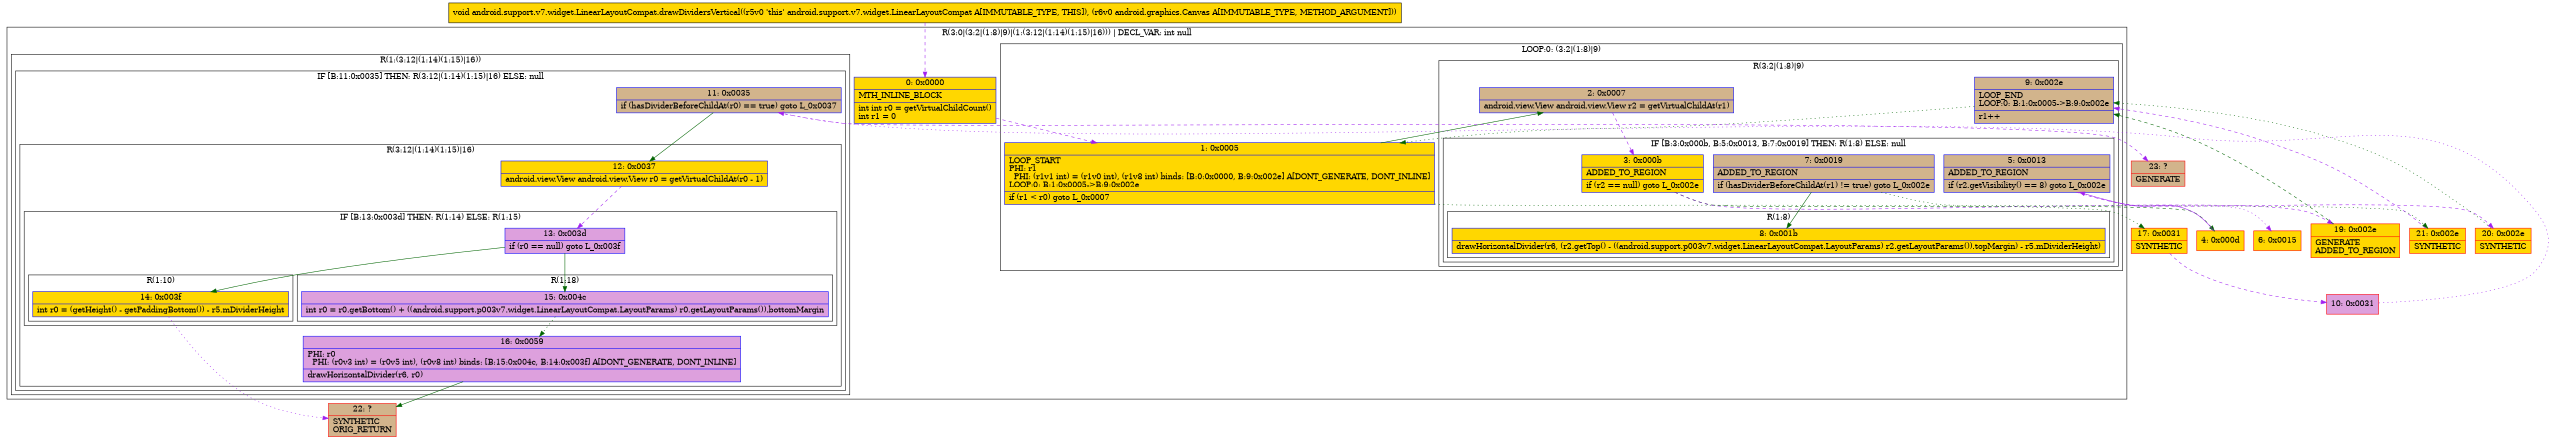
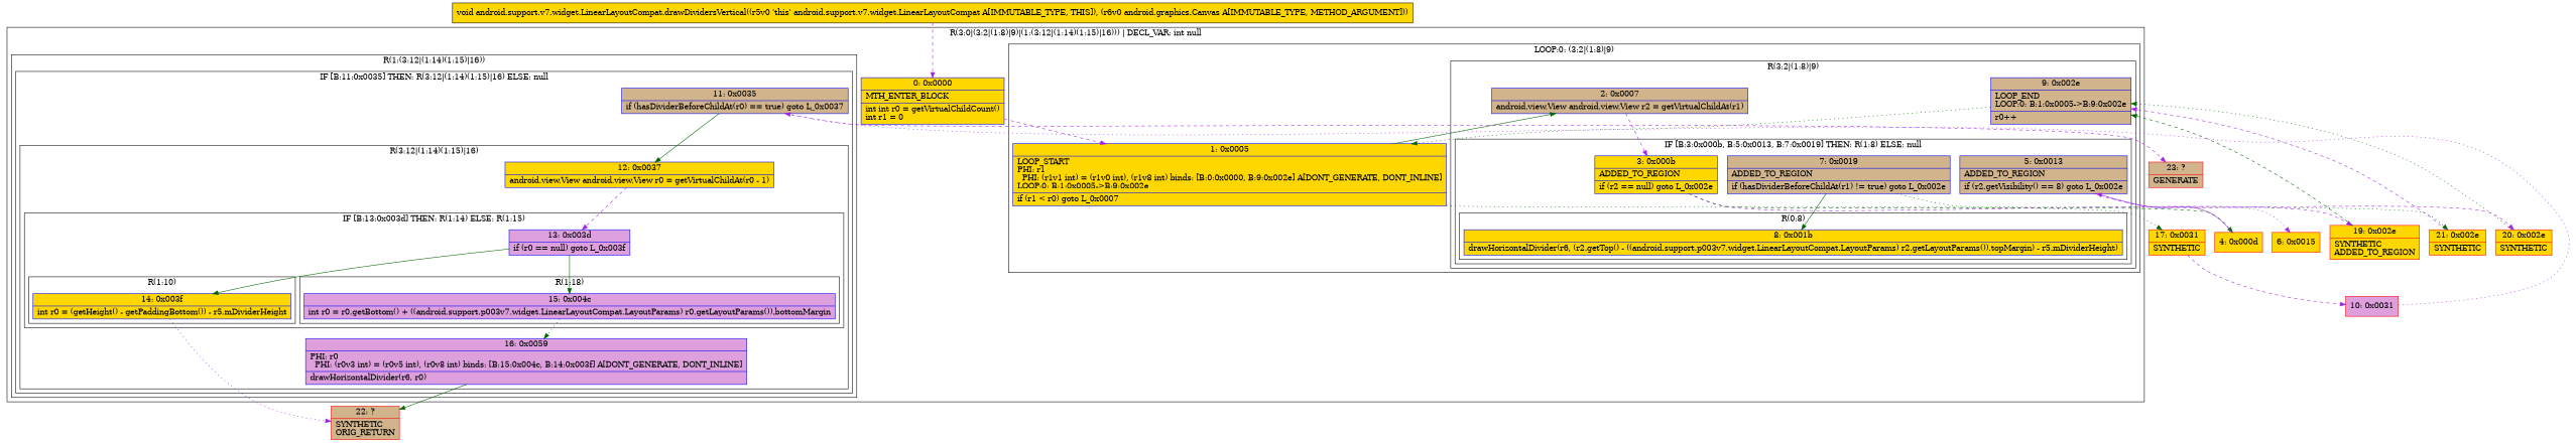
  digraph {
    node [color=blue fillcolor=gold shape=record style=filled]
    edge [color=darkgreen style=dashed]
    n1 [label="{8\:\ 0x001b|drawHorizontalDivider(r6, (r2.getTop() \- ((android.support.p003v7.widget.LinearLayoutCompat.LayoutParams) r2.getLayoutParams()).topMargin) \- r5.mDividerHeight)\l}"]
    n2 [label="{3\:\ 0x000b|ADDED_TO_REGION\l|if (r2 == null) goto L_0x002e\l}"]
    n3 [fillcolor=tan label="{5\:\ 0x0013|ADDED_TO_REGION\l|if (r2.getVisibility() == 8) goto L_0x002e\l}"]
    n4 [fillcolor=tan label="{7\:\ 0x0019|ADDED_TO_REGION\l|if (hasDividerBeforeChildAt(r1) != true) goto L_0x002e\l}"]
    n5 [fillcolor=tan label="{2\:\ 0x0007|android.view.View android.view.View r2 = getVirtualChildAt(r1)\l}"]
-   n6 [fillcolor=tan label="{9\:\ 0x002e|LOOP_END\lLOOP:0: B:1:0x0005\-\>B:9:0x002e\l|r1++\l}"]
+   n6 [fillcolor=tan label="{9\:\ 0x002e|LOOP_END\lLOOP:0: B:1:0x0005\-\>B:9:0x002e\l|r0++\l}"]
    n7 [label="{1\:\ 0x0005|LOOP_START\lPHI: r1 \l  PHI: (r1v1 int) = (r1v0 int), (r1v8 int) binds: [B:0:0x0000, B:9:0x002e] A[DONT_GENERATE, DONT_INLINE]\lLOOP:0: B:1:0x0005\-\>B:9:0x002e\l|if (r1 \< r0) goto L_0x0007\l}"]
    n8 [label="{14\:\ 0x003f|int r0 = (getHeight() \- getPaddingBottom()) \- r5.mDividerHeight\l}"]
    n9 [fillcolor=plum label="{15\:\ 0x004c|int r0 = r0.getBottom() + ((android.support.p003v7.widget.LinearLayoutCompat.LayoutParams) r0.getLayoutParams()).bottomMargin\l}"]
    n10 [fillcolor=plum label="{13\:\ 0x003d|if (r0 == null) goto L_0x003f\l}"]
    n11 [label="{12\:\ 0x0037|android.view.View android.view.View r0 = getVirtualChildAt(r0 \- 1)\l}"]
    n12 [fillcolor=plum label="{16\:\ 0x0059|PHI: r0 \l  PHI: (r0v3 int) = (r0v5 int), (r0v8 int) binds: [B:15:0x004c, B:14:0x003f] A[DONT_GENERATE, DONT_INLINE]\l|drawHorizontalDivider(r6, r0)\l}"]
    n13 [fillcolor=tan label="{11\:\ 0x0035|if (hasDividerBeforeChildAt(r0) == true) goto L_0x0037\l}"]
-   n14 [label="{0\:\ 0x0000|MTH_INLINE_BLOCK\l|int int r0 = getVirtualChildCount()\lint r1 = 0\l}"]
+   n14 [label="{0\:\ 0x0000|MTH_ENTER_BLOCK\l|int int r0 = getVirtualChildCount()\lint r1 = 0\l}"]
    n15 [color=red label="{4\:\ 0x000d}"]
-   n16 [color=red label="{19\:\ 0x002e|GENERATE\lADDED_TO_REGION\l}"]
+   n16 [color=red label="{19\:\ 0x002e|SYNTHETIC\lADDED_TO_REGION\l}"]
    n17 [color=red label="{6\:\ 0x0015}"]
    n18 [color=red label="{20\:\ 0x002e|SYNTHETIC\l}"]
    n19 [color=red label="{21\:\ 0x002e|SYNTHETIC\l}"]
    n20 [color=red label="{17\:\ 0x0031|SYNTHETIC\l}"]
    n21 [color=red fillcolor=tan label="{22\:\ ?|SYNTHETIC\lORIG_RETURN\l}"]
    n22 [color=red fillcolor=tan label="{23\:\ ?|GENERATE\l}"]
    n23 [color=red fillcolor=plum label="{10\:\ 0x0031}"]
    n24 [label="{void android.support.v7.widget.LinearLayoutCompat.drawDividersVertical((r5v0 'this' android.support.v7.widget.LinearLayoutCompat A[IMMUTABLE_TYPE, THIS]), (r6v0 android.graphics.Canvas A[IMMUTABLE_TYPE, METHOD_ARGUMENT])) }" color=""]
    subgraph cluster_1 {
      label="R(3:0|(3:2|(1:8)|9)|(1:(3:12|(1:14)(1:15)|16))) | DECL_VAR: int null\l"
      n14
      subgraph cluster_2 {
        label="LOOP:0: (3:2|(1:8)|9)"
        n7
        subgraph cluster_3 {
          label="R(3:2|(1:8)|9)"
          n5
          n6
          subgraph cluster_4 {
            label="IF [B:3:0x000b, B:5:0x0013, B:7:0x0019] THEN: R(1:8) ELSE: null"
            n2
            n3
            n4
            subgraph cluster_5 {
-             label="R(1:8)"
+             label="R(0:8)"
              n1
            }
          }
        }
      }
      subgraph cluster_6 {
        label="R(1:(3:12|(1:14)(1:15)|16))"
        subgraph cluster_7 {
          label="IF [B:11:0x0035] THEN: R(3:12|(1:14)(1:15)|16) ELSE: null"
          n13
          subgraph cluster_8 {
            label="R(3:12|(1:14)(1:15)|16)"
            n11
            n12
            subgraph cluster_9 {
              label="IF [B:13:0x003d] THEN: R(1:14) ELSE: R(1:15)"
              n10
              subgraph cluster_10 {
                label="R(1:10)"
                n8
              }
              subgraph cluster_11 {
                label="R(1:18)"
                n9
              }
            }
          }
        }
      }
    }
    n2 -> n15
    n2 -> n16 [color=purple]
    n3 -> n17 [color=purple style=dotted]
    n3 -> n18 [color=purple]
    n4 -> n1 [style=solid]
    n4 -> n19 [style=dotted]
    n5 -> n2 [color=purple]
    n6 -> n7 [style=dotted]
    n7 -> n5 [style=solid]
    n7 -> n20 [style=dotted]
    n8 -> n21 [color=purple style=dotted]
    n9 -> n12 [style=dotted]
    n10 -> n8 [style=solid]
    n10 -> n9 [style=solid]
    n11 -> n10 [color=purple]
    n12 -> n21 [style=solid]
    n13 -> n11 [style=solid]
    n13 -> n22 [color=purple]
    n14 -> n7 [color=purple]
    n15 -> n3 [color=purple style=solid]
    n16 -> n6
    n18 -> n6 [style=dotted]
    n19 -> n6 [color=purple]
    n20 -> n23 [color=purple]
    n23 -> n13 [color=purple style=dotted]
    n24 -> n14 [color=purple]
  }
